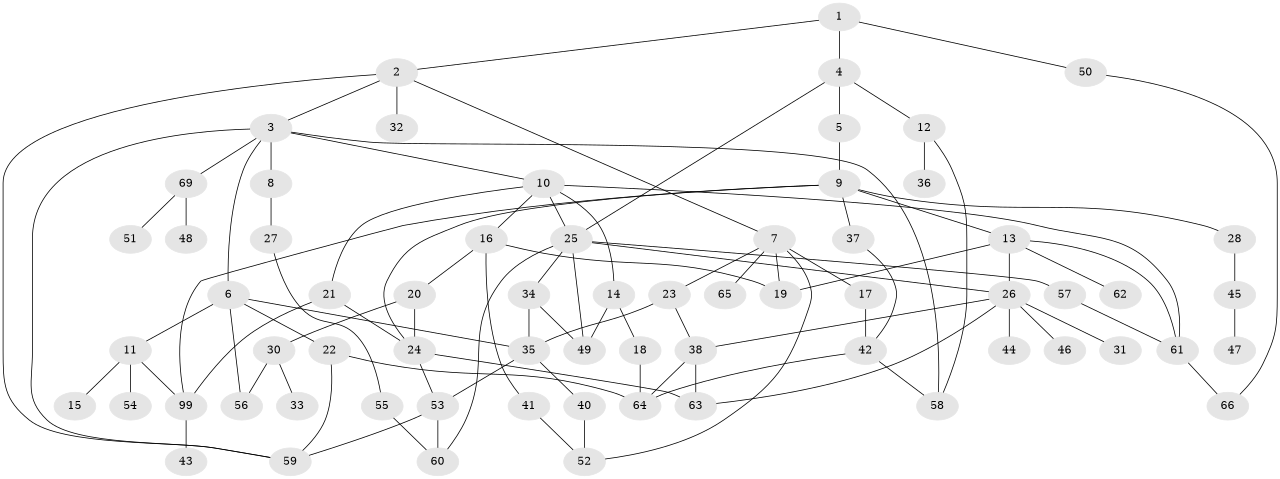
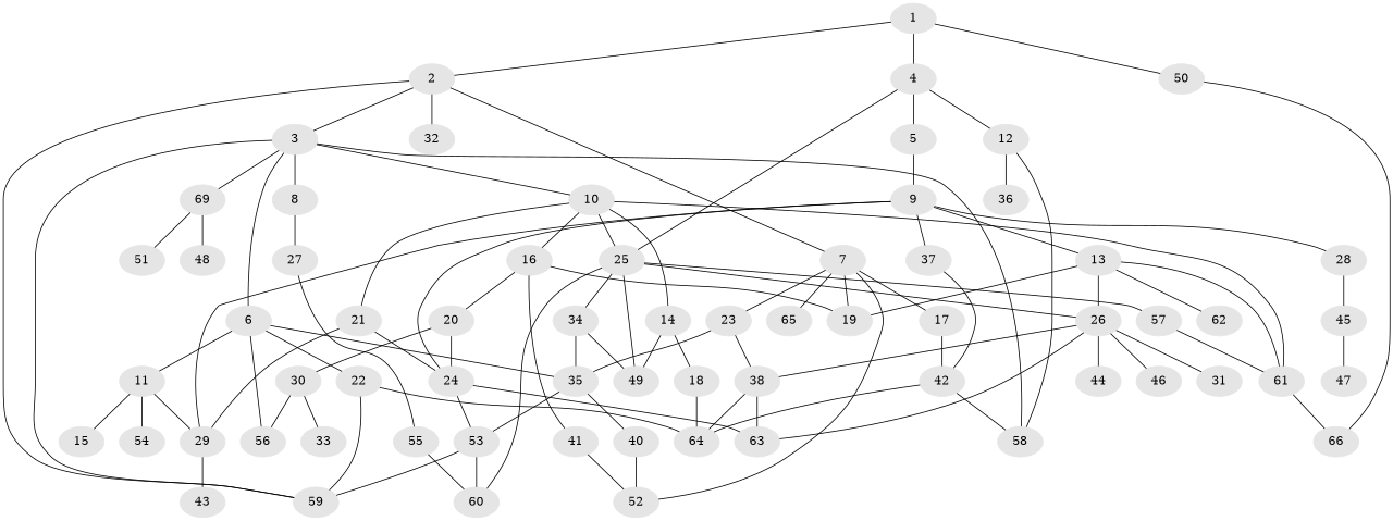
  graph {
    node [color=gray90 style=filled]
    1
    2
    4
    50
    3
    7
    32
    59
    5
    12
    25
    66
    6
    8
    10
    n16 [label=69]
    58
    17
    19
    23
    52
    65
    11
    22
    35
    56
    27
    14
    16
    21
    61
    48
    51
    9
    36
    26
    49
    34
    57
    60
    13
    24
    28
-   29 [label=99]
+   29
    37
    15
    54
    64
    53
    40
    42
    38
    55
    62
    63
    45
    43
    18
    20
    41
    31
    44
    46
    30
    33
    47
    1 -- 2
    1 -- 4
    1 -- 50
    2 -- 3
    2 -- 7
    2 -- 32
    2 -- 59
    4 -- 5
    4 -- 12
    4 -- 25
    50 -- 66
    3 -- 59
    3 -- 6
    3 -- 8
    3 -- 10
    3 -- n16
    3 -- 58
    7 -- 17
    7 -- 19
    7 -- 23
    7 -- 52
    7 -- 65
    5 -- 9
    12 -- 58
    12 -- 36
    25 -- 26
    25 -- 49
    25 -- 34
    25 -- 57
    25 -- 60
    6 -- 11
    6 -- 22
    6 -- 35
    6 -- 56
    8 -- 27
    10 -- 25
    10 -- 14
    10 -- 16
    10 -- 21
    10 -- 61
    n16 -- 48
    n16 -- 51
    17 -- 42
    23 -- 35
    23 -- 38
    11 -- 29
    11 -- 15
    11 -- 54
    22 -- 59
    22 -- 64
    35 -- 53
    35 -- 40
    27 -- 55
    14 -- 49
    14 -- 18
    16 -- 19
    16 -- 20
    16 -- 41
    21 -- 24
    21 -- 29
    61 -- 66
    9 -- 13
    9 -- 24
    9 -- 28
    9 -- 29
    9 -- 37
    26 -- 38
    26 -- 63
    26 -- 31
    26 -- 44
    26 -- 46
    34 -- 35
    34 -- 49
    57 -- 61
    13 -- 19
    13 -- 61
    13 -- 26
    13 -- 62
    24 -- 53
    24 -- 63
    28 -- 45
    29 -- 43
    37 -- 42
    53 -- 59
    53 -- 60
    40 -- 52
    42 -- 58
    42 -- 64
    38 -- 64
    38 -- 63
    55 -- 60
    45 -- 47
    18 -- 64
    20 -- 24
    20 -- 30
    41 -- 52
    30 -- 56
    30 -- 33
  }
